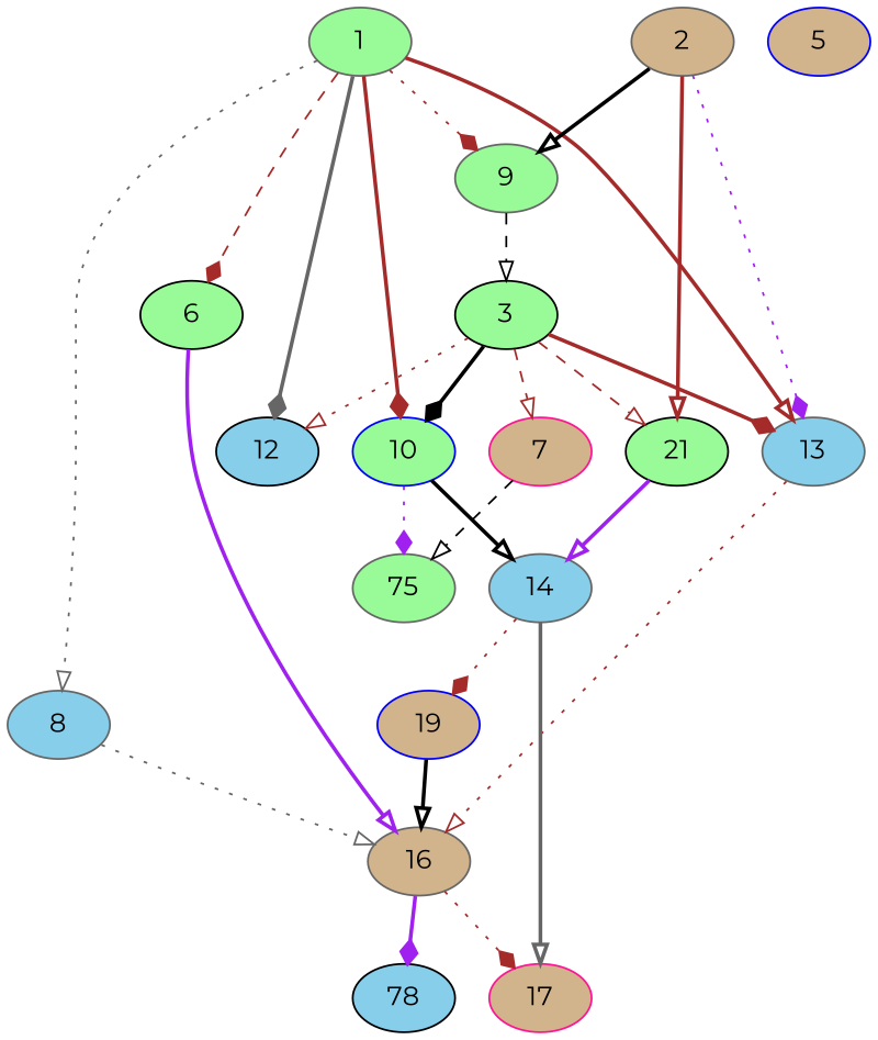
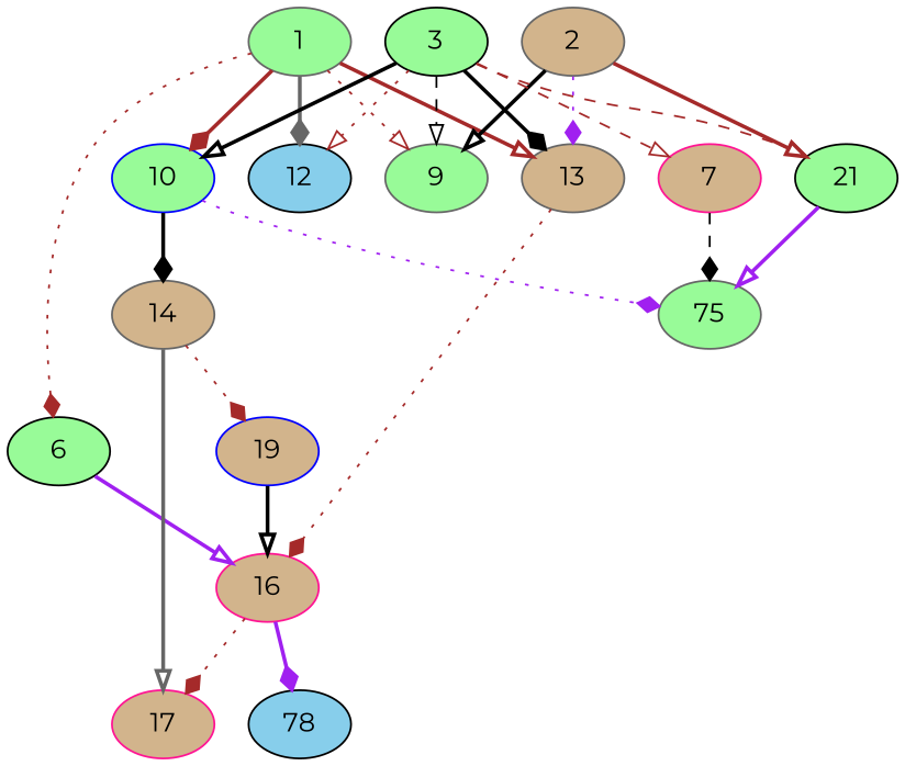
  digraph {
    fontname=Montserrat
    node [alpha=0.14 color=gray40 fillcolor=palegreen fontname=Montserrat style=filled]
    edge [arrowhead=onormal color=brown fontname=Montserrat style=bold]
    1 [alpha=0.09 expect_size=36793344]
    6 [alpha=0.06 color=black expect_size=41876480]
-   8 [alpha=0.09 expect_size=6251520 fillcolor=skyblue]
    9 [alpha=0.13 expect_size=13513728]
    10 [color=blue expect_size=32831488]
    12 [alpha=0.07 color=black expect_size=44593152 fillcolor=skyblue]
-   13 [expect_size=25664512 fillcolor=skyblue]
-   16 [alpha=0.17 expect_size=7160832 fillcolor=tan]
+   13 [expect_size=25664512 fillcolor=tan]
+   16 [alpha=0.17 color=deeppink expect_size=7160832 fillcolor=tan]
    n9 [alpha=0.11 expect_size=22483968 label=75]
-   14 [alpha=0.10 expect_size=9694208 fillcolor=skyblue]
+   14 [alpha=0.10 expect_size=9694208 fillcolor=tan]
    17 [alpha=0.03 color=deeppink expect_size=21473280 fillcolor=tan]
    n12 [alpha=0.01 color=black expect_size=12840960 fillcolor=skyblue label=78]
    19 [alpha=0.07 color=blue expect_size=34775040 fillcolor=tan]
    2 [alpha=0.12 expect_size=32452608 fillcolor=tan]
    n15 [alpha=0.01 color=black expect_size=23881728 label=21]
    3 [alpha=0.13 color=black expect_size=24625152]
    7 [alpha=0.16 color=deeppink expect_size=11310080 fillcolor=tan]
-   5 [color=blue expect_size=7991296 fillcolor=tan]
-   1 -> 6 [arrowhead=diamond style=dashed]
-   1 -> 8 [color=gray40 style=dotted]
-   1 -> 9 [arrowhead=diamond style=dotted]
+   1 -> 6 [arrowhead=diamond style=dotted]
+   1 -> 9 [style=dotted]
    1 -> 10 [arrowhead=diamond]
    1 -> 12 [arrowhead=diamond color=gray40]
    1 -> 13
    6 -> 16 [color=purple]
-   8 -> 16 [color=gray40 style=dotted]
    10 -> n9 [arrowhead=diamond color=purple style=dotted]
-   10 -> 14 [color=black]
-   13 -> 16 [style=dotted]
+   10 -> 14 [arrowhead=diamond color=black]
+   13 -> 16 [arrowhead=diamond style=dotted]
    16 -> 17 [arrowhead=diamond style=dotted]
    16 -> n12 [arrowhead=diamond color=purple]
    14 -> 17 [color=gray40]
    14 -> 19 [arrowhead=diamond style=dotted]
    19 -> 16 [color=black]
    2 -> 9 [color=black]
    2 -> 13 [arrowhead=diamond color=purple style=dotted]
    2 -> n15
-   n15 -> 14 [color=purple]
-   9 -> 3 [color=black style=dashed]
-   3 -> 10 [arrowhead=diamond color=black]
+   n15 -> n9 [color=purple]
+   3 -> 9 [color=black style=dashed]
+   3 -> 10 [color=black]
    3 -> 12 [style=dotted]
-   3 -> 13 [arrowhead=diamond]
+   3 -> 13 [arrowhead=diamond color=black]
    3 -> n15 [style=dashed]
    3 -> 7 [style=dashed]
-   7 -> n9 [color=black style=dashed]
+   7 -> n9 [arrowhead=diamond color=black style=dashed]
  }
